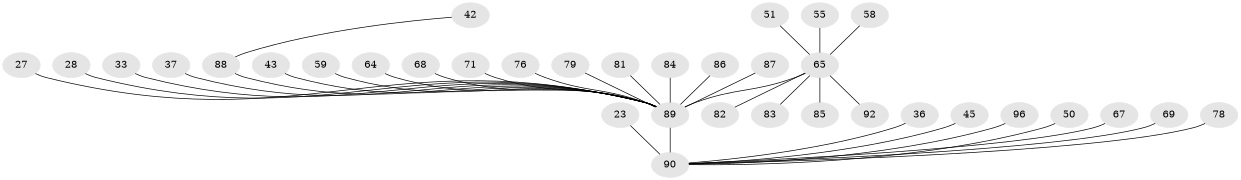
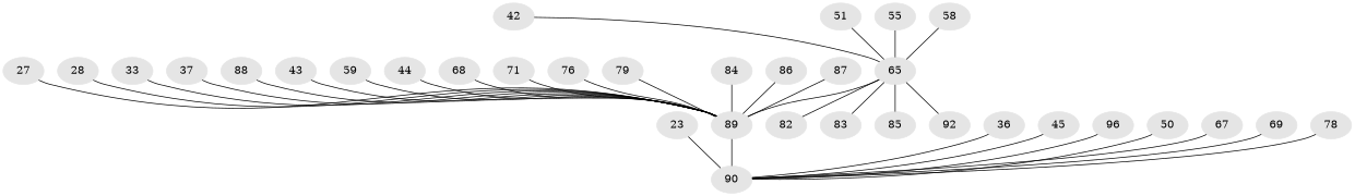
  graph {
    node [color=gray90 style=filled]
    90 [super="+49+41+80+2+66"]
    23
    89 [super="+20+74+19+70+75+78+65"]
    27
    28 [super="+21"]
    33
    37
    n8 [label=36]
    n9 [label=65 super="+54+44+18"]
    82
    83
    85
    n13 [label=92 super="+72"]
    42
    43
    45
    n17 [label=96]
    50 [super="+16"]
    51
    55
    58
    59
-   64
+   64 [label=44]
    67
    68
    69
    71
    76
    n29 [label=78 super="+56"]
    79
-   81
    84
    86
    87
    88
    23 -- 90
    89 -- 90 [weight=25]
    27 -- 89 [weight=2]
    28 -- 89
    33 -- 89
    37 -- 89
    n8 -- 90
    n9 -- 89 [weight=14]
    n9 -- 82
    n9 -- 83
    n9 -- 85
    n9 -- n13
-   42 -- 88
+   42 -- n9
    43 -- 89 [weight=2]
    45 -- 90
    n17 -- 90
    50 -- 90
    51 -- n9
    55 -- n9
    58 -- n9
    59 -- 89 [weight=2]
    64 -- 89
    67 -- 90
    68 -- 89
    69 -- 90
    71 -- 89
    76 -- 89
    n29 -- 90
    79 -- 89
-   81 -- 89
    84 -- 89
    86 -- 89
    87 -- 89
    88 -- 89 [weight=2]
  }
